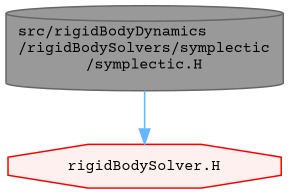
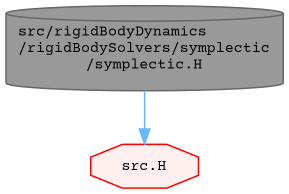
  digraph {
    fontname="Courier Prime"
    node [fontname="Courier Prime" fontsize=10 style=filled]
    n1 [color=gray40 fillcolor=grey60 fontcolor=black height=0.2 label="src/rigidBodyDynamics\l/rigidBodySolvers/symplectic\l/symplectic.H" shape=cylinder width=0.4]
-   n2 [color=red fillcolor="#FFF0F0" height=0.2 label="rigidBodySolver.H" shape=octagon width=0.4]
+   n2 [color=red fillcolor="#FFF0F0" height=0.2 label="src.H" shape=octagon width=0.4]
    n1 -> n2 [color=steelblue1 fontname="Courier Prime" fontsize=10 labelfontname=Helvetica labelfontsize=10 style=solid]
  }
